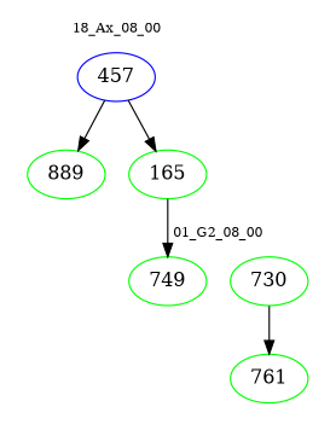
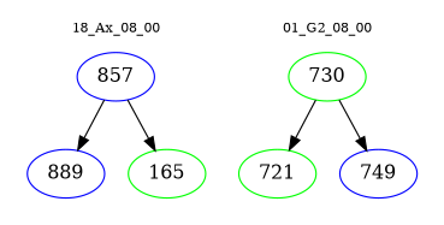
  digraph {
    node [color=blue]
    edge [color=black]
-   n1 [label=457]
-   n2 [color=green label=889]
+   n1 [label=857]
+   n2 [label=889]
    n3 [color=green label=165]
    n4 [color=green label=730]
-   n5 [color=green label=761]
-   n6 [color=green label=749]
+   n5 [color=green label=721]
+   n6 [label=749]
    subgraph cluster_1 {
      color=white
      fontsize=10
      label="18_Ax_08_00"
      n1
      n2
      n3
    }
    subgraph cluster_2 {
      color=white
      fontsize=10
      label="01_G2_08_00"
      n4
      n5
      n6
    }
    n1 -> n2
    n1 -> n3
    n4 -> n5
-   n3 -> n6
+   n4 -> n6
  }
